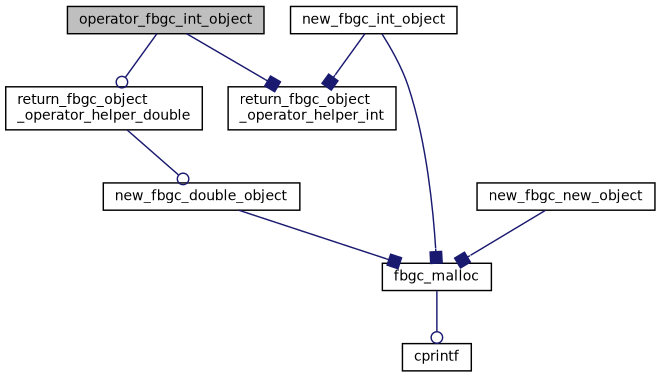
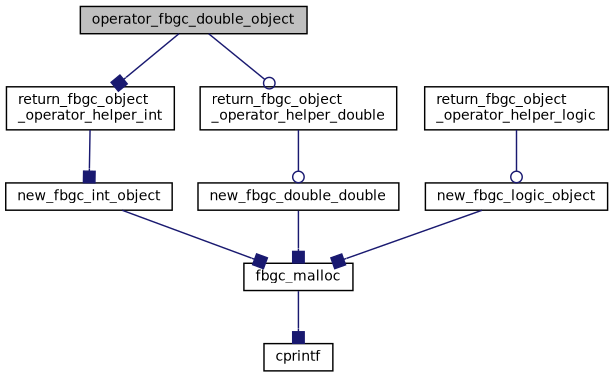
  digraph {
    rankdir=TB
    node [color=black fillcolor=white fontname=Helvetica fontsize=10 shape=record style=filled]
    edge [arrowhead=box color=midnightblue fontname=Helvetica fontsize=10 labelfontname=Helvetica labelfontsize=10 style=solid]
-   n1 [fillcolor=grey75 fontcolor=black height=0.2 label=operator_fbgc_int_object width=0.4]
+   n1 [fillcolor=grey75 fontcolor=black height=0.2 label=operator_fbgc_double_object width=0.4]
    n2 [height=0.2 label="return_fbgc_object\l_operator_helper_int" width=0.4]
    n3 [height=0.2 label="return_fbgc_object\l_operator_helper_double" width=0.4]
    n4 [height=0.2 label=new_fbgc_int_object width=0.4]
-   n5 [height=0.2 label=new_fbgc_double_object width=0.4]
-   n7 [height=0.2 label=new_fbgc_new_object width=0.4]
+   n5 [height=0.2 label=new_fbgc_double_double width=0.4]
+   n6 [height=0.2 label="return_fbgc_object\l_operator_helper_logic" width=0.4]
+   n7 [height=0.2 label=new_fbgc_logic_object width=0.4]
    n8 [height=0.2 label=fbgc_malloc width=0.4]
    n9 [height=0.2 label=cprintf width=0.4]
    n1 -> n2
    n1 -> n3 [arrowhead=odot]
-   n4 -> n2
+   n2 -> n4
    n3 -> n5 [arrowhead=odot]
    n4 -> n8
    n5 -> n8
+   n6 -> n7 [arrowhead=odot]
    n7 -> n8
-   n8 -> n9 [arrowhead=odot]
+   n8 -> n9
  }
